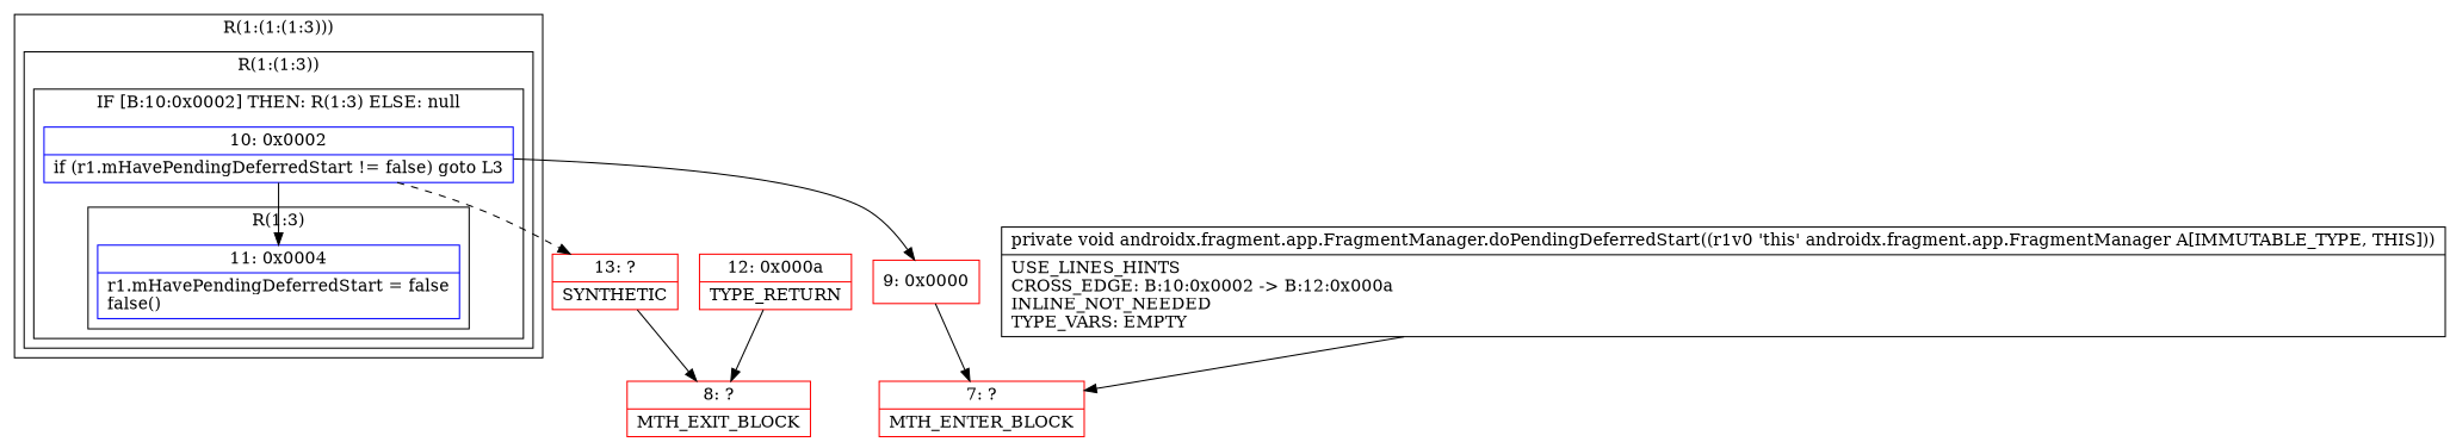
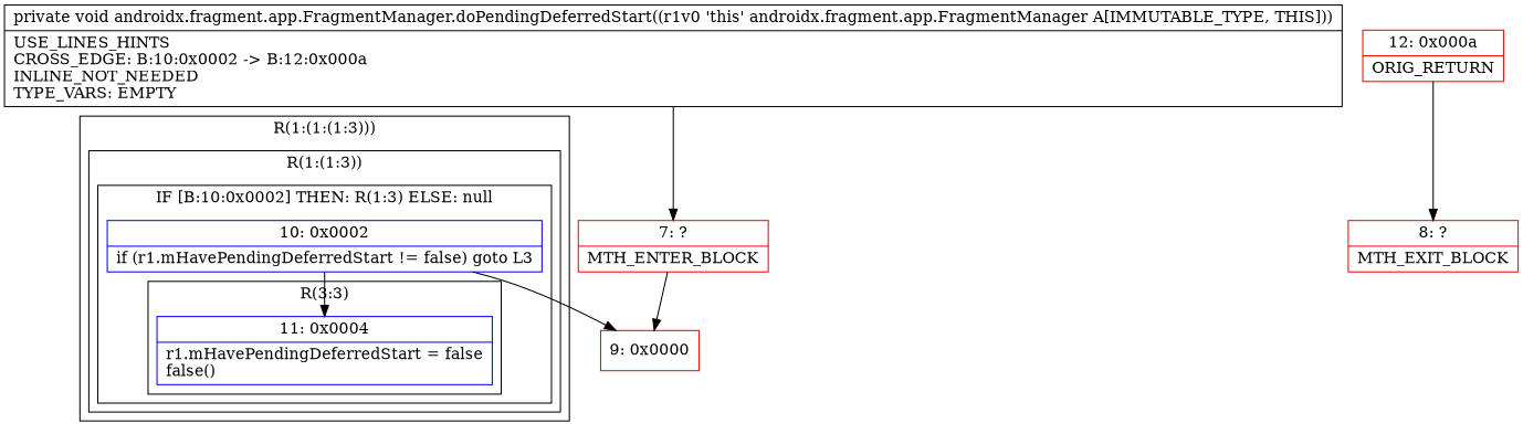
  digraph {
    node [color=red shape=record]
    n1 [color=blue label="{11\:\ 0x0004|r1.mHavePendingDeferredStart = false\lfalse()\l}"]
    n2 [color=blue label="{10\:\ 0x0002|if (r1.mHavePendingDeferredStart != false) goto L3\l}"]
-   n3 [label="{13\:\ ?|SYNTHETIC\l}"]
    n4 [label="{9\:\ 0x0000}"]
    n5 [label="{8\:\ ?|MTH_EXIT_BLOCK\l}"]
-   n6 [label="{12\:\ 0x000a|TYPE_RETURN\l}"]
+   n6 [label="{12\:\ 0x000a|ORIG_RETURN\l}"]
    n7 [label="{7\:\ ?|MTH_ENTER_BLOCK\l}"]
    n8 [label="{private void androidx.fragment.app.FragmentManager.doPendingDeferredStart((r1v0 'this' androidx.fragment.app.FragmentManager A[IMMUTABLE_TYPE, THIS]))  | USE_LINES_HINTS\lCROSS_EDGE: B:10:0x0002 \-\> B:12:0x000a\lINLINE_NOT_NEEDED\lTYPE_VARS: EMPTY\l}" color=""]
    subgraph cluster_1 {
      label="R(1:(1:(1:3)))"
      subgraph cluster_2 {
        label="R(1:(1:3))"
        subgraph cluster_3 {
          label="IF [B:10:0x0002] THEN: R(1:3) ELSE: null"
          n2
          subgraph cluster_4 {
-           label="R(1:3)"
+           label="R(3:3)"
            n1
          }
        }
      }
    }
    n2 -> n1
-   n2 -> n3 [style=dashed]
    n2 -> n4
-   n3 -> n5
    n6 -> n5
-   n4 -> n7
+   n7 -> n4
    n8 -> n7
  }
